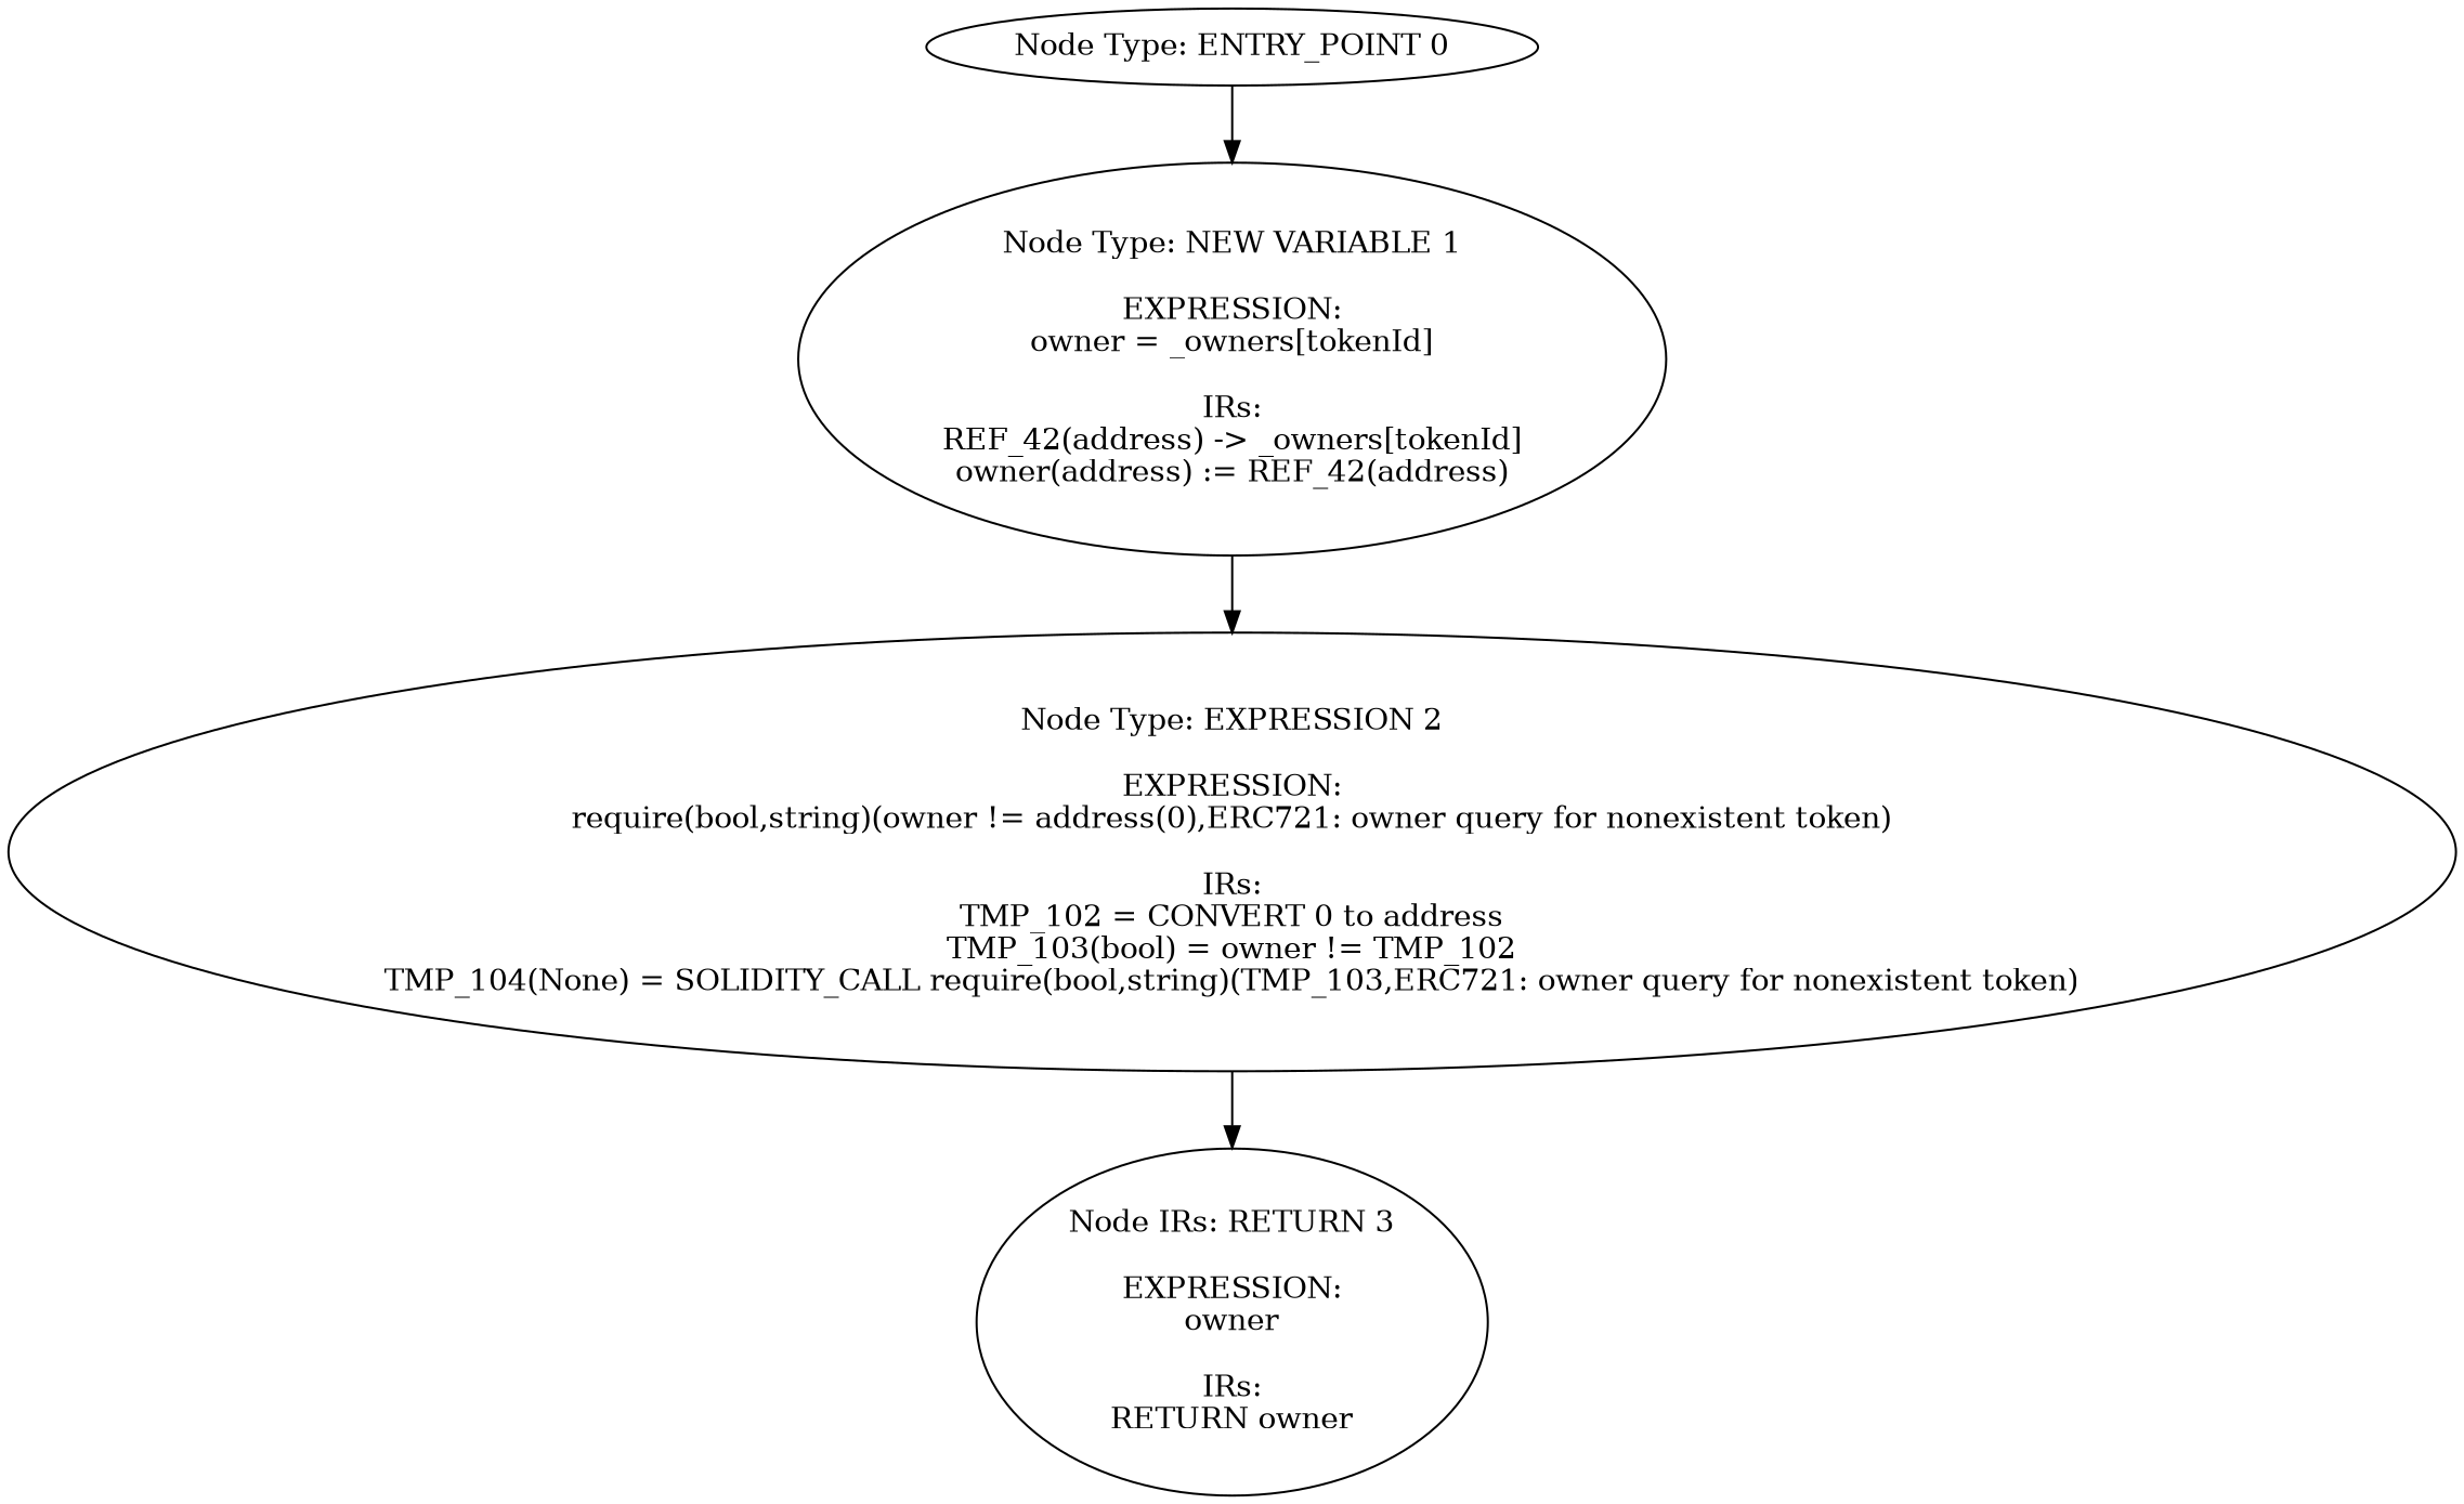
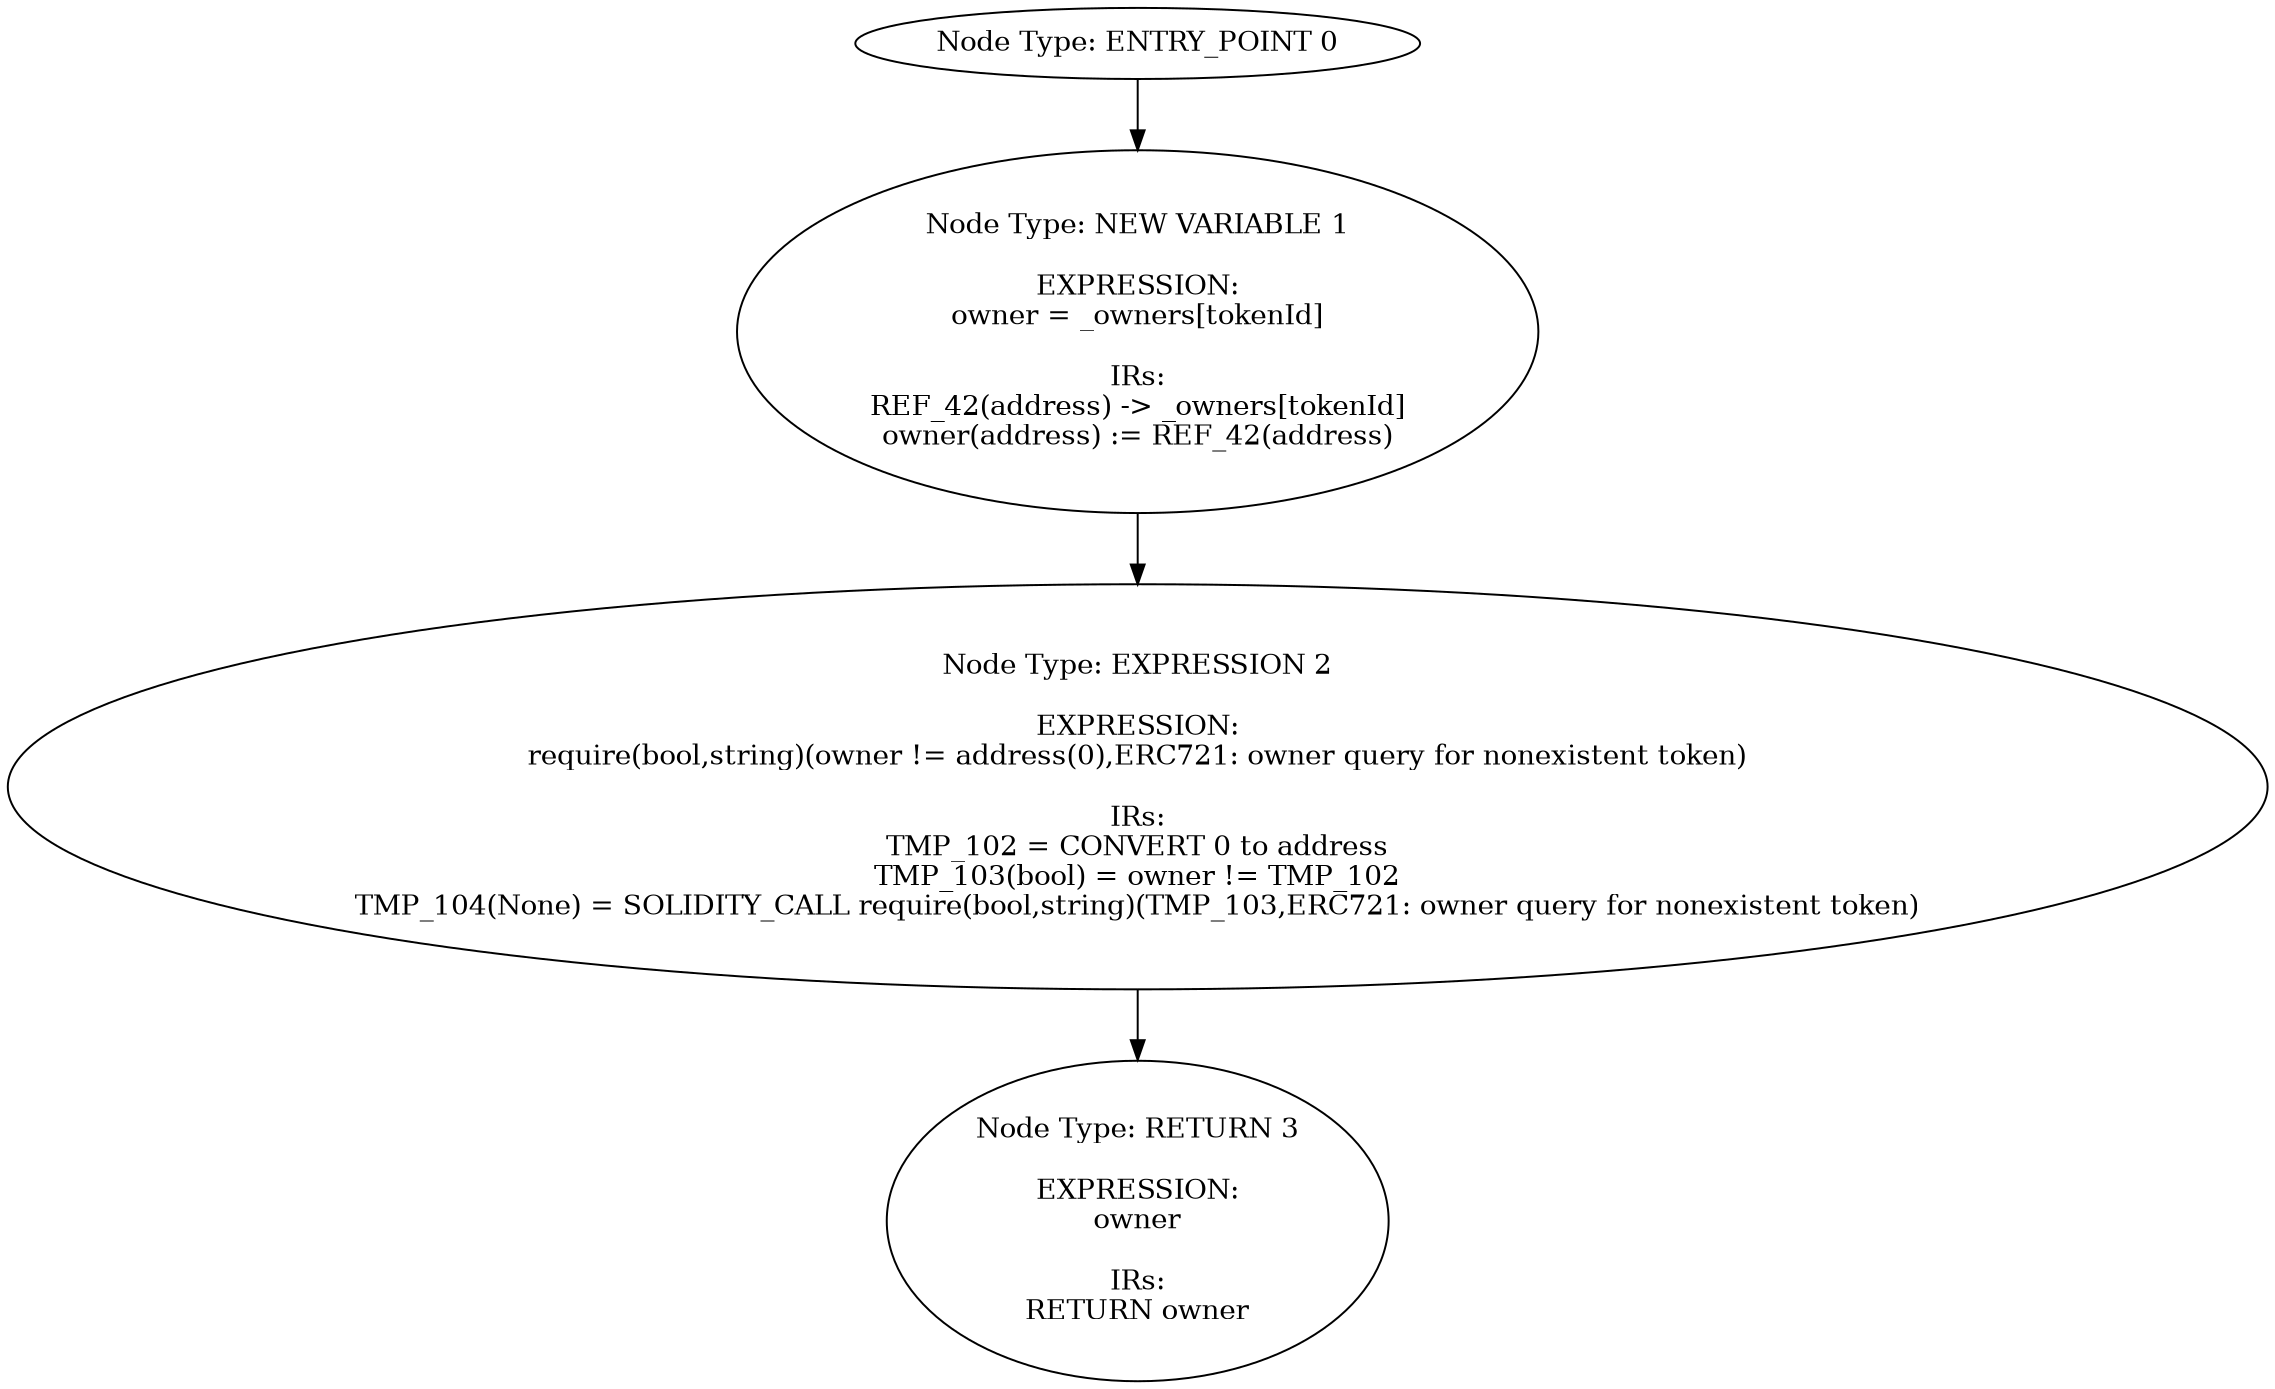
  digraph {
    n1 [label="Node Type: ENTRY_POINT 0\n"]
    n2 [label="Node Type: NEW VARIABLE 1\n\nEXPRESSION:\nowner = _owners[tokenId]\n\nIRs:\nREF_42(address) -> _owners[tokenId]\nowner(address) := REF_42(address)"]
    n3 [label="Node Type: EXPRESSION 2\n\nEXPRESSION:\nrequire(bool,string)(owner != address(0),ERC721: owner query for nonexistent token)\n\nIRs:\nTMP_102 = CONVERT 0 to address\nTMP_103(bool) = owner != TMP_102\nTMP_104(None) = SOLIDITY_CALL require(bool,string)(TMP_103,ERC721: owner query for nonexistent token)"]
-   n4 [label="Node IRs: RETURN 3\n\nEXPRESSION:\nowner\n\nIRs:\nRETURN owner"]
+   n4 [label="Node Type: RETURN 3\n\nEXPRESSION:\nowner\n\nIRs:\nRETURN owner"]
    n1 -> n2
    n2 -> n3
    n3 -> n4
  }
